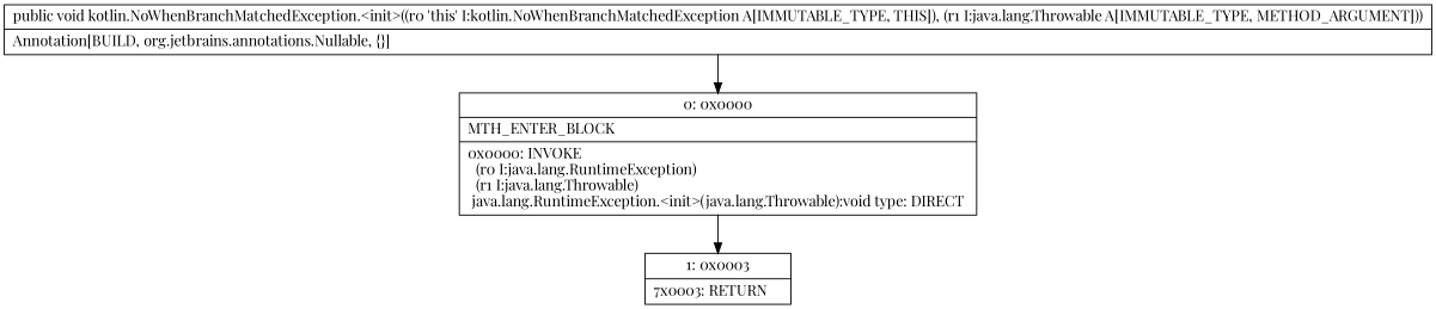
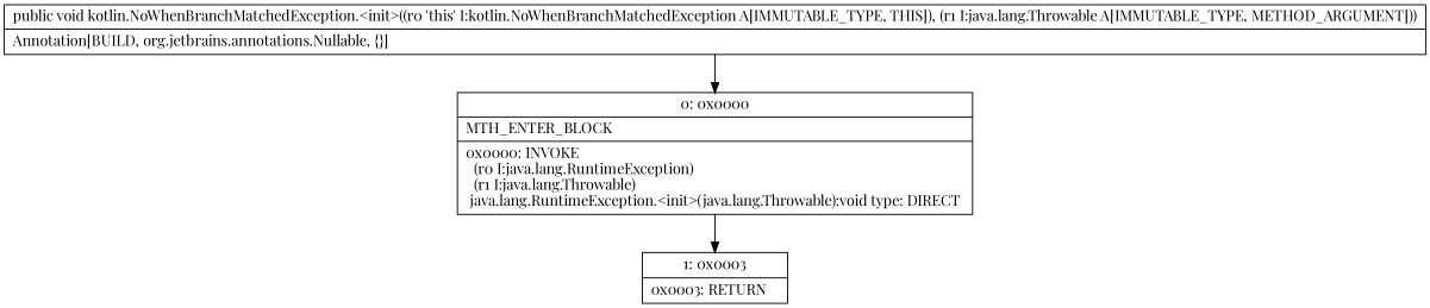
  digraph {
    fontname="Playfair Display"
    node [shape=record fontname="Playfair Display"]
    edge [fontname="Playfair Display"]
    n1 [label="{0\:\ 0x0000|MTH_ENTER_BLOCK\l|0x0000: INVOKE  \l  (r0 I:java.lang.RuntimeException)\l  (r1 I:java.lang.Throwable)\l java.lang.RuntimeException.\<init\>(java.lang.Throwable):void type: DIRECT \l}"]
-   n2 [label="{1\:\ 0x0003|7x0003: RETURN   \l}"]
+   n2 [label="{1\:\ 0x0003|0x0003: RETURN   \l}"]
    n3 [label="{public void kotlin.NoWhenBranchMatchedException.\<init\>((r0 'this' I:kotlin.NoWhenBranchMatchedException A[IMMUTABLE_TYPE, THIS]), (r1 I:java.lang.Throwable A[IMMUTABLE_TYPE, METHOD_ARGUMENT]))  | Annotation[BUILD, org.jetbrains.annotations.Nullable, \{\}]\l}"]
    n1 -> n2
    n3 -> n1
  }
